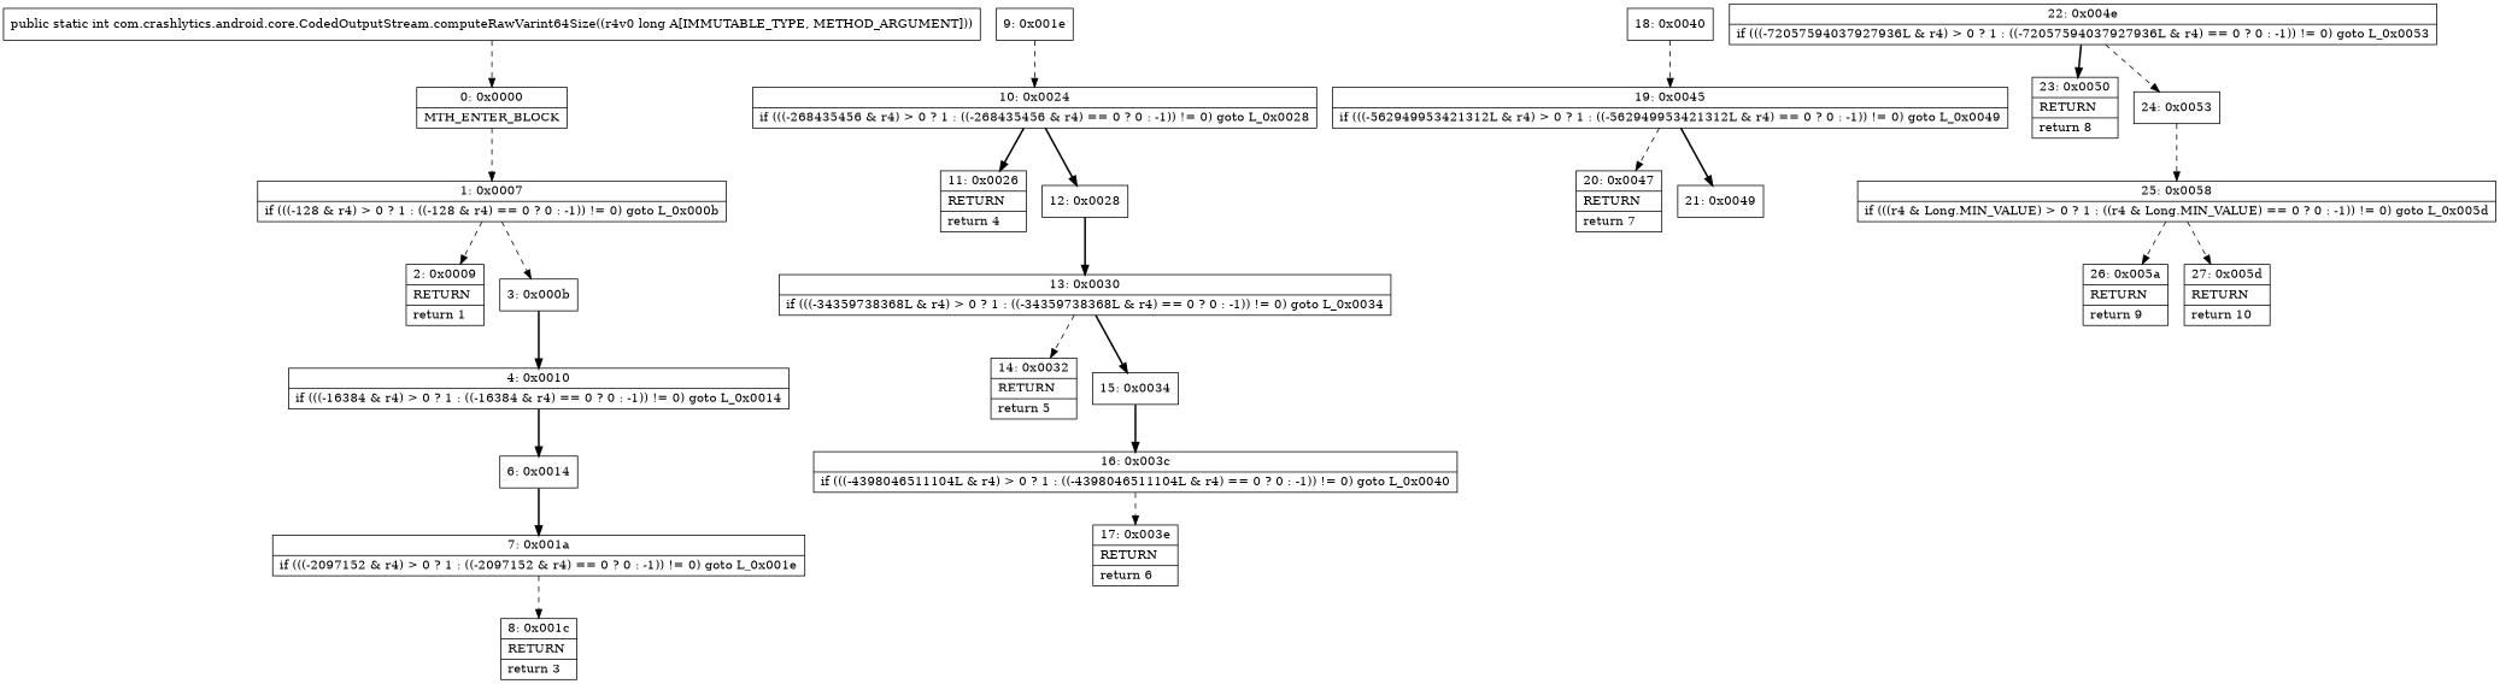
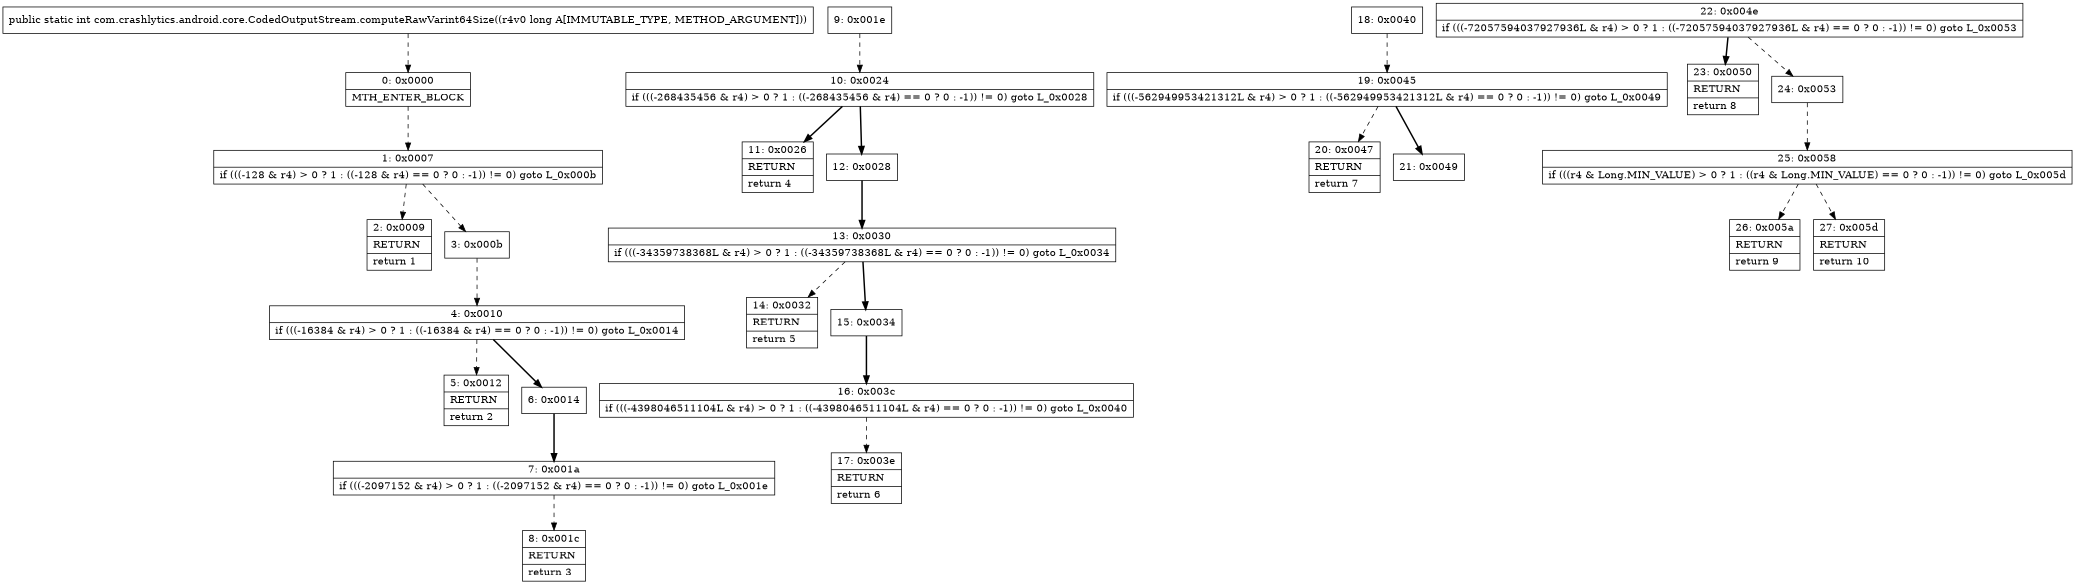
  digraph {
    node [shape=record]
    edge [style=dashed]
    n1 [label="{0\:\ 0x0000|MTH_ENTER_BLOCK\l}"]
    n2 [label="{1\:\ 0x0007|if (((\-128 & r4) \> 0 ? 1 : ((\-128 & r4) == 0 ? 0 : \-1)) != 0) goto L_0x000b\l}"]
    n3 [label="{2\:\ 0x0009|RETURN\l|return 1\l}"]
    n4 [label="{3\:\ 0x000b}"]
    n5 [label="{4\:\ 0x0010|if (((\-16384 & r4) \> 0 ? 1 : ((\-16384 & r4) == 0 ? 0 : \-1)) != 0) goto L_0x0014\l}"]
+   n6 [label="{5\:\ 0x0012|RETURN\l|return 2\l}"]
    n7 [label="{6\:\ 0x0014}"]
    n8 [label="{7\:\ 0x001a|if (((\-2097152 & r4) \> 0 ? 1 : ((\-2097152 & r4) == 0 ? 0 : \-1)) != 0) goto L_0x001e\l}"]
    n9 [label="{8\:\ 0x001c|RETURN\l|return 3\l}"]
    n10 [label="{9\:\ 0x001e}"]
    n11 [label="{10\:\ 0x0024|if (((\-268435456 & r4) \> 0 ? 1 : ((\-268435456 & r4) == 0 ? 0 : \-1)) != 0) goto L_0x0028\l}"]
    n12 [label="{11\:\ 0x0026|RETURN\l|return 4\l}"]
    n13 [label="{12\:\ 0x0028}"]
    n14 [label="{13\:\ 0x0030|if (((\-34359738368L & r4) \> 0 ? 1 : ((\-34359738368L & r4) == 0 ? 0 : \-1)) != 0) goto L_0x0034\l}"]
    n15 [label="{14\:\ 0x0032|RETURN\l|return 5\l}"]
    n16 [label="{15\:\ 0x0034}"]
    n17 [label="{16\:\ 0x003c|if (((\-4398046511104L & r4) \> 0 ? 1 : ((\-4398046511104L & r4) == 0 ? 0 : \-1)) != 0) goto L_0x0040\l}"]
    n18 [label="{17\:\ 0x003e|RETURN\l|return 6\l}"]
    n19 [label="{18\:\ 0x0040}"]
    n20 [label="{19\:\ 0x0045|if (((\-562949953421312L & r4) \> 0 ? 1 : ((\-562949953421312L & r4) == 0 ? 0 : \-1)) != 0) goto L_0x0049\l}"]
    n21 [label="{20\:\ 0x0047|RETURN\l|return 7\l}"]
    n22 [label="{21\:\ 0x0049}"]
    n23 [label="{22\:\ 0x004e|if (((\-72057594037927936L & r4) \> 0 ? 1 : ((\-72057594037927936L & r4) == 0 ? 0 : \-1)) != 0) goto L_0x0053\l}"]
    n24 [label="{23\:\ 0x0050|RETURN\l|return 8\l}"]
    n25 [label="{24\:\ 0x0053}"]
    n26 [label="{25\:\ 0x0058|if (((r4 & Long.MIN_VALUE) \> 0 ? 1 : ((r4 & Long.MIN_VALUE) == 0 ? 0 : \-1)) != 0) goto L_0x005d\l}"]
    n27 [label="{26\:\ 0x005a|RETURN\l|return 9\l}"]
    n28 [label="{27\:\ 0x005d|RETURN\l|return 10\l}"]
    n29 [label="{public static int com.crashlytics.android.core.CodedOutputStream.computeRawVarint64Size((r4v0 long A[IMMUTABLE_TYPE, METHOD_ARGUMENT])) }"]
    n1 -> n2
    n2 -> n3
    n2 -> n4
-   n4 -> n5 [style=bold]
+   n4 -> n5
+   n5 -> n6
    n5 -> n7 [style=bold]
    n7 -> n8 [style=bold]
    n8 -> n9
    n10 -> n11
    n11 -> n12 [style=bold]
    n11 -> n13 [style=bold]
    n13 -> n14 [style=bold]
    n14 -> n15
    n14 -> n16 [style=bold]
    n16 -> n17 [style=bold]
    n17 -> n18
    n19 -> n20
    n20 -> n21
    n20 -> n22 [style=bold]
    n23 -> n24 [style=bold]
    n23 -> n25
    n25 -> n26
    n26 -> n27
    n26 -> n28
    n29 -> n1
  }
